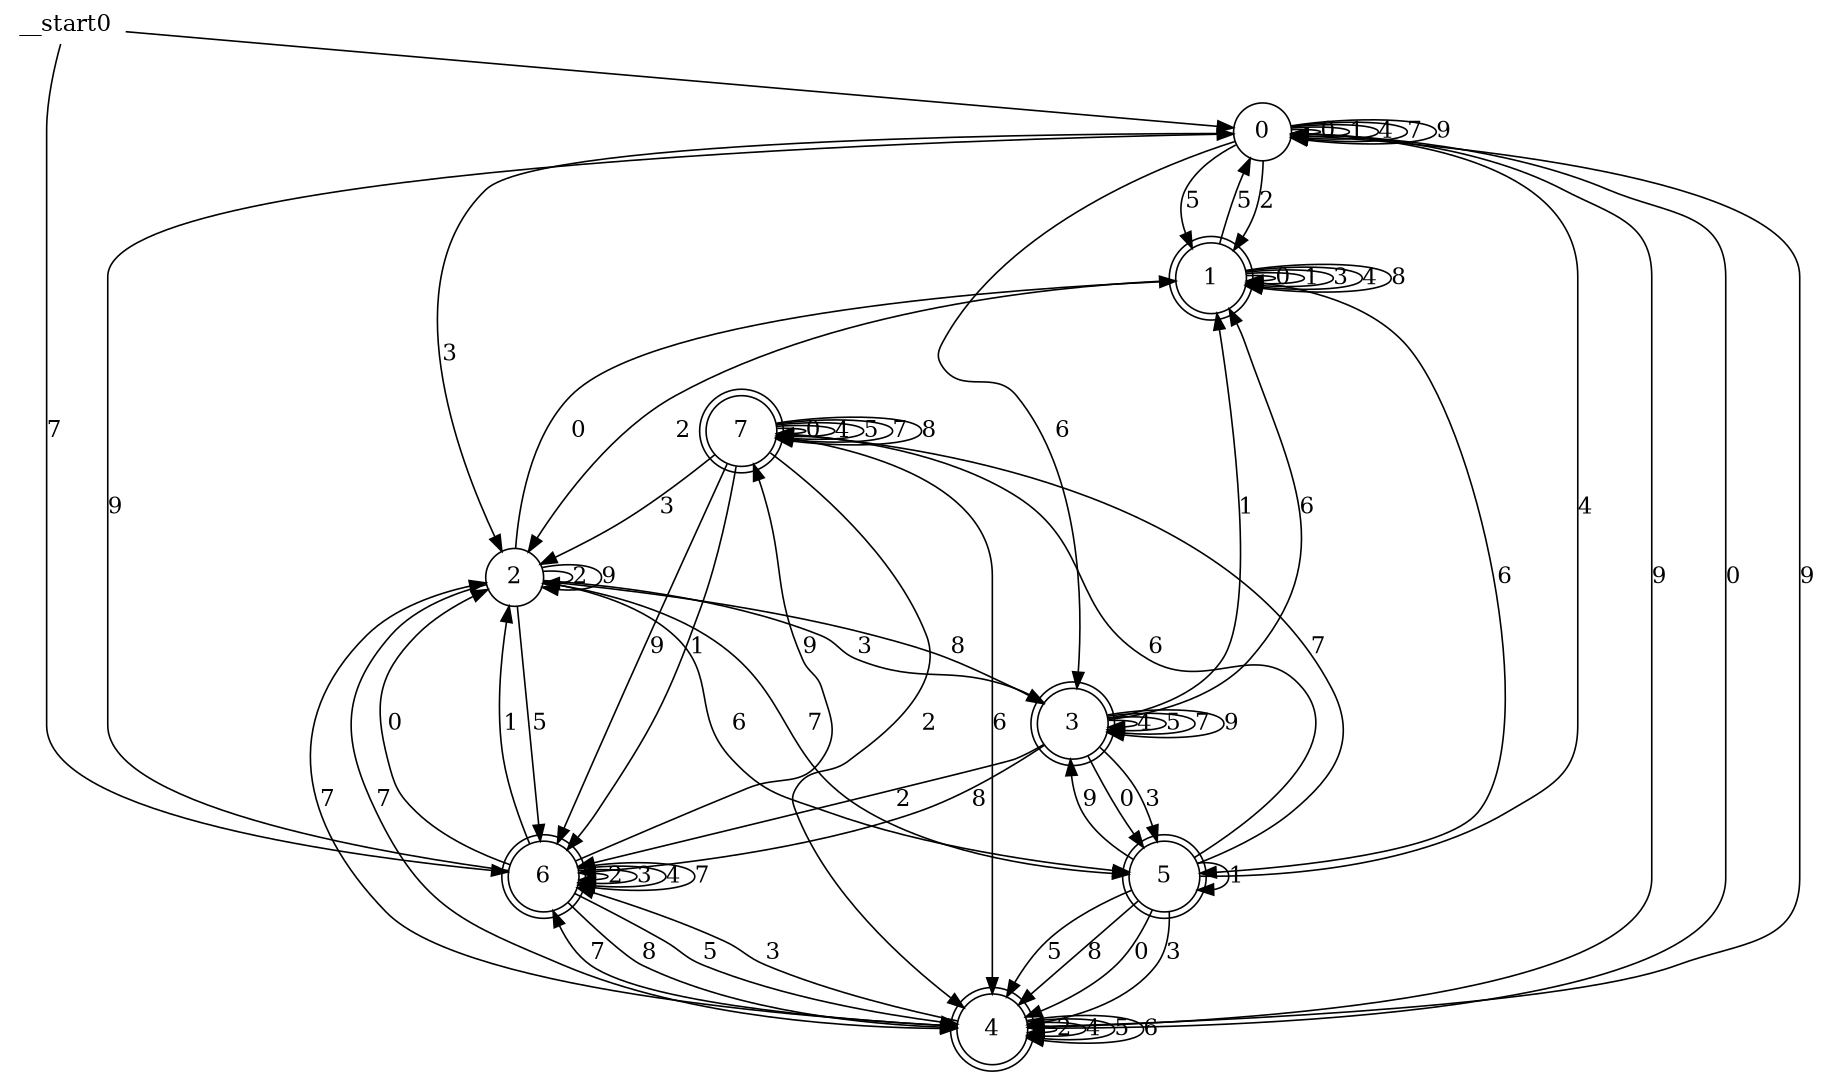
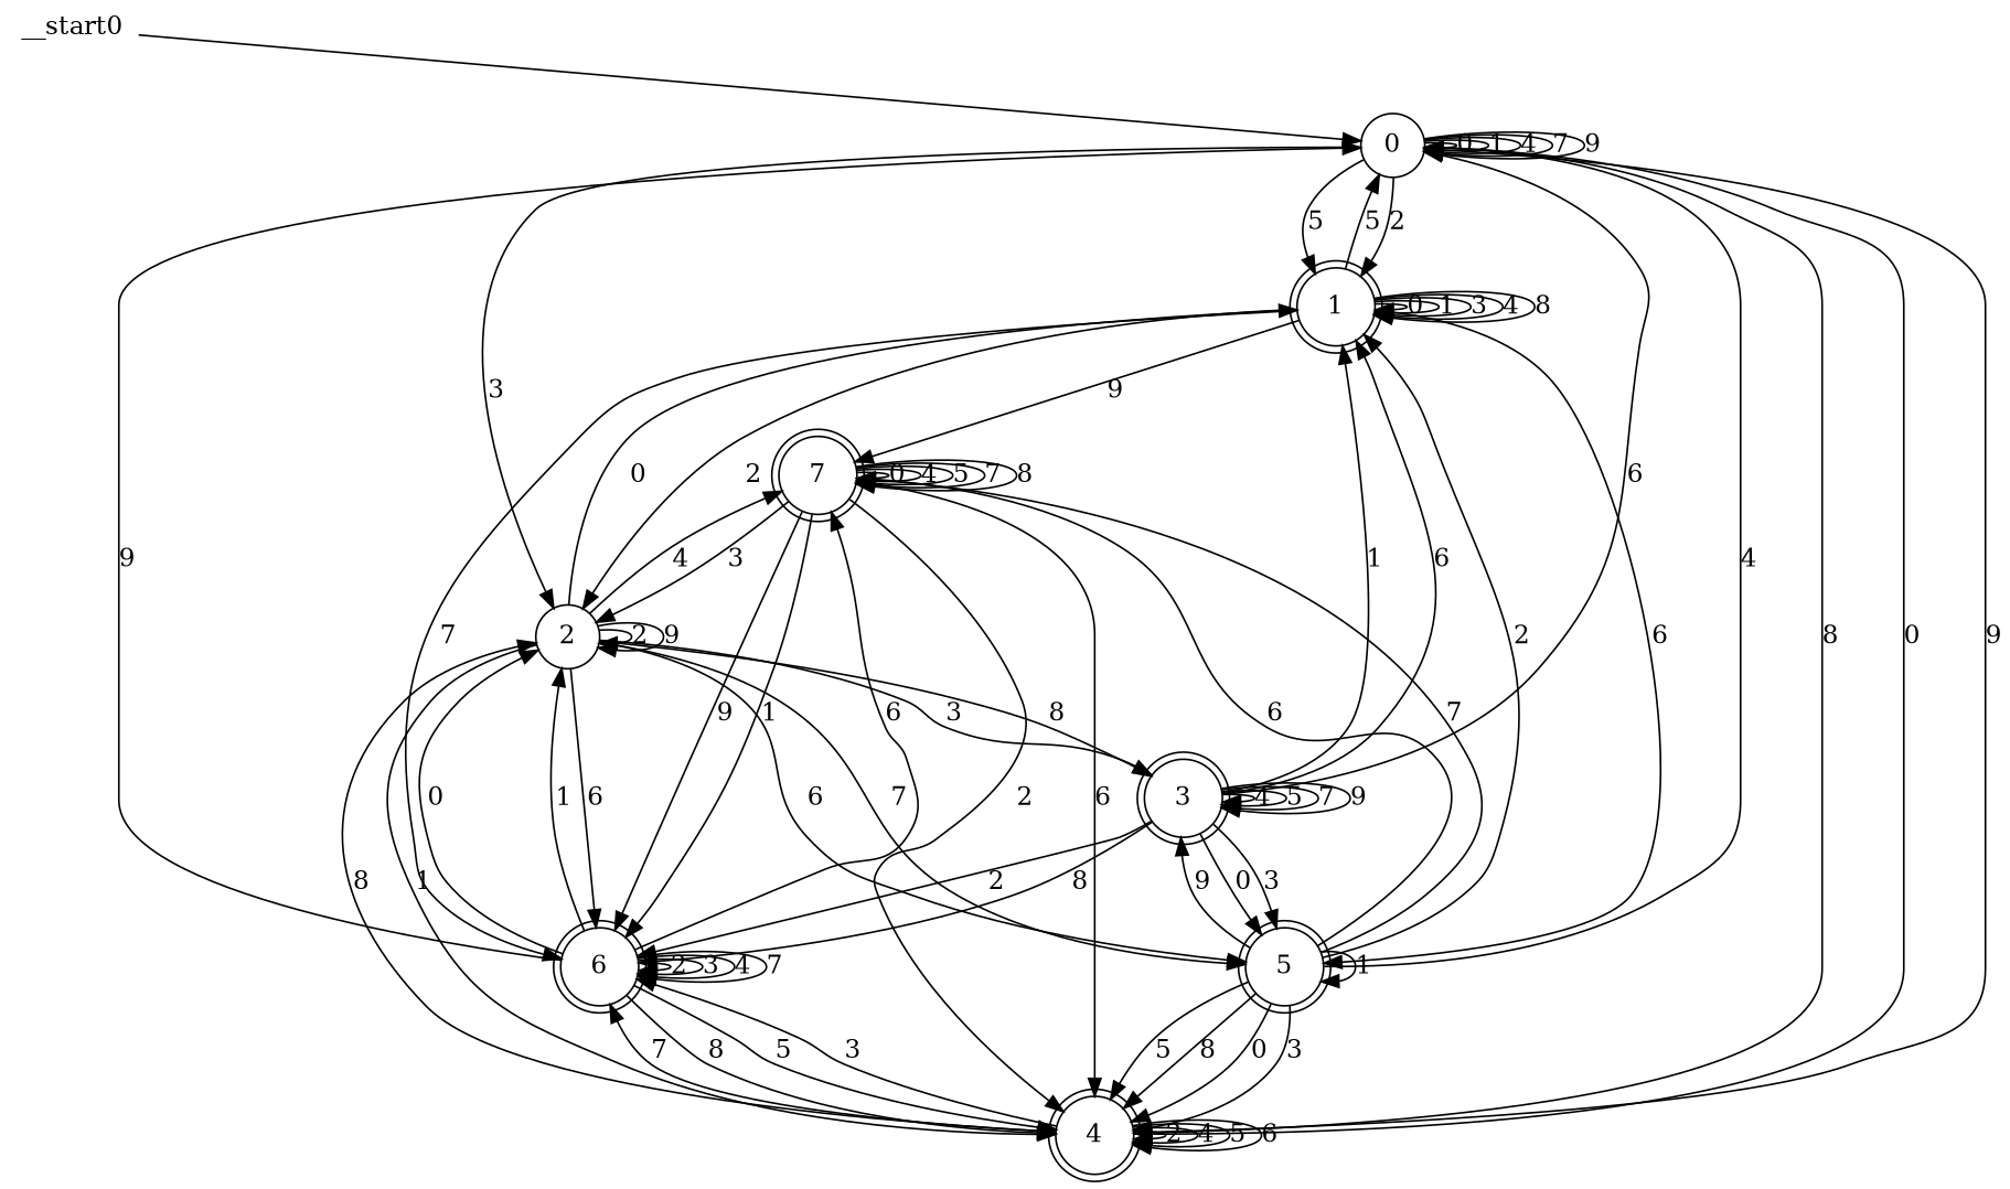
  digraph {
    node [shape=doublecircle]
    n1 [label=0 shape=circle]
    n2 [label=1]
    n3 [label=2 shape=circle]
    n4 [label=3]
    n5 [label=4]
    n6 [label=5]
    n7 [label=6]
    n8 [label=7]
    __start0 [height=0 shape=none width=0]
    n1 -> n1 [label=0]
    n1 -> n1 [label=1]
    n1 -> n1 [label=4]
    n1 -> n1 [label=7]
    n1 -> n1 [label=9]
    n1 -> n2 [label=2]
    n1 -> n2 [label=5]
    n1 -> n3 [label=3]
-   n1 -> n4 [label=6]
-   n1 -> n5 [label=9]
+   n4 -> n1 [label=6]
+   n1 -> n5 [label=8]
    n2 -> n1 [label=5]
    n2 -> n2 [label=0]
    n2 -> n2 [label=1]
    n2 -> n2 [label=3]
    n2 -> n2 [label=4]
    n2 -> n2 [label=8]
    n2 -> n3 [label=2]
    n2 -> n6 [label=6]
-   __start0 -> n7 [label=7]
+   n2 -> n7 [label=7]
+   n2 -> n8 [label=9]
    n3 -> n2 [label=0]
    n3 -> n3 [label=2]
    n3 -> n3 [label=9]
    n3 -> n4 [label=3]
    n3 -> n4 [label=8]
-   n3 -> n5 [label=7]
+   n3 -> n5 [label=1]
    n3 -> n6 [label=6]
    n3 -> n6 [label=7]
-   n3 -> n7 [label=5]
+   n3 -> n7 [label=6]
+   n3 -> n8 [label=4]
    n4 -> n2 [label=1]
    n4 -> n2 [label=6]
    n4 -> n4 [label=4]
    n4 -> n4 [label=5]
    n4 -> n4 [label=7]
    n4 -> n4 [label=9]
    n4 -> n6 [label=0]
    n4 -> n6 [label=3]
    n4 -> n7 [label=2]
    n4 -> n7 [label=8]
    n5 -> n1 [label=0]
    n5 -> n1 [label=9]
-   n5 -> n3 [label=7]
+   n5 -> n3 [label=8]
    n5 -> n5 [label=2]
    n5 -> n5 [label=4]
    n5 -> n5 [label=5]
    n5 -> n5 [label=6]
    n5 -> n7 [label=3]
    n5 -> n7 [label=7]
    n6 -> n1 [label=4]
+   n6 -> n2 [label=2]
    n6 -> n4 [label=9]
    n6 -> n5 [label=0]
    n6 -> n5 [label=3]
    n6 -> n5 [label=5]
    n6 -> n5 [label=8]
    n6 -> n6 [label=1]
    n6 -> n8 [label=6]
    n6 -> n8 [label=7]
    n7 -> n1 [label=9]
    n7 -> n3 [label=0]
    n7 -> n3 [label=1]
    n7 -> n5 [label=5]
    n7 -> n5 [label=8]
    n7 -> n7 [label=2]
    n7 -> n7 [label=3]
    n7 -> n7 [label=4]
    n7 -> n7 [label=7]
-   n7 -> n8 [label=9]
+   n7 -> n8 [label=6]
    n8 -> n3 [label=3]
    n8 -> n5 [label=2]
    n8 -> n5 [label=6]
    n8 -> n7 [label=1]
    n8 -> n7 [label=9]
    n8 -> n8 [label=0]
    n8 -> n8 [label=4]
    n8 -> n8 [label=5]
    n8 -> n8 [label=7]
    n8 -> n8 [label=8]
    __start0 -> n1
  }
